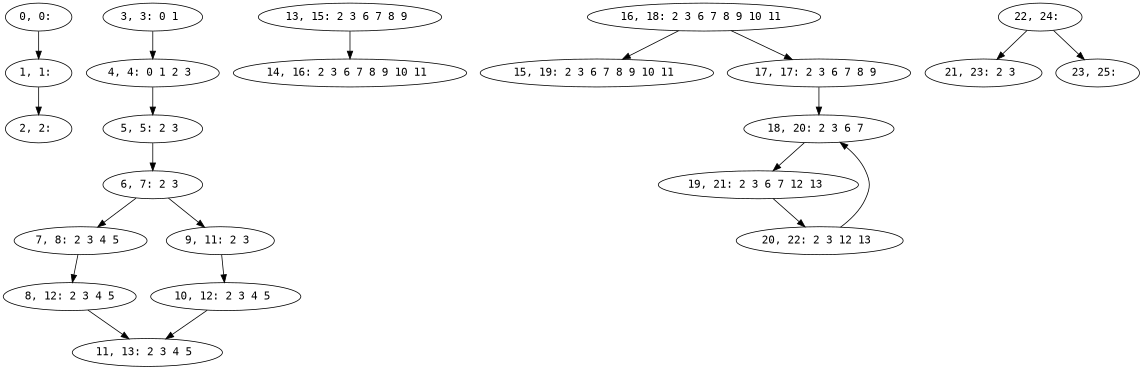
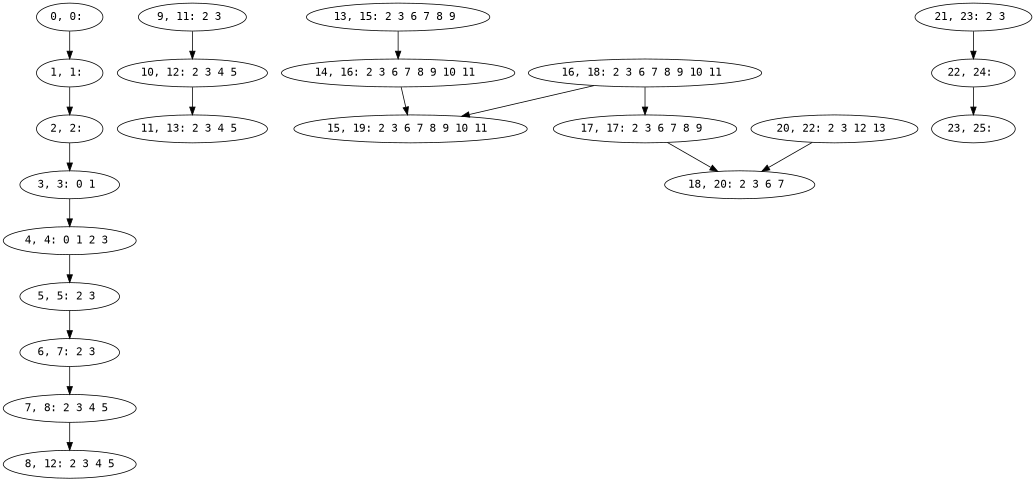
  digraph {
    fontname="DejaVu Sans Mono"
    node [fontname="DejaVu Sans Mono"]
    edge [fontname="DejaVu Sans Mono"]
    n1 [label="0, 0: "]
    n2 [label="1, 1: "]
    n3 [label="2, 2: "]
    n4 [label="3, 3: 0 1 "]
    n5 [label="4, 4: 0 1 2 3 "]
    n6 [label="5, 5: 2 3 "]
    n7 [label="6, 7: 2 3 "]
    n8 [label="7, 8: 2 3 4 5 "]
    n9 [label="9, 11: 2 3 "]
    n10 [label="8, 12: 2 3 4 5"]
    n11 [label="10, 12: 2 3 4 5 "]
    n12 [label="11, 13: 2 3 4 5 "]
    n13 [label="13, 15: 2 3 6 7 8 9 "]
    n14 [label="14, 16: 2 3 6 7 8 9 10 11 "]
    n15 [label="15, 19: 2 3 6 7 8 9 10 11 "]
    n16 [label="16, 18: 2 3 6 7 8 9 10 11 "]
    n17 [label="17, 17: 2 3 6 7 8 9 "]
    n18 [label="18, 20: 2 3 6 7 "]
-   n19 [label="19, 21: 2 3 6 7 12 13 "]
    n20 [label="20, 22: 2 3 12 13 "]
    n21 [label="21, 23: 2 3 "]
    n22 [label="22, 24: "]
    n23 [label="23, 25: "]
    n1 -> n2
    n2 -> n3
+   n3 -> n4
    n4 -> n5
    n5 -> n6
    n6 -> n7
    n7 -> n8
-   n7 -> n9
    n8 -> n10
    n9 -> n11
-   n10 -> n12
    n11 -> n12
    n13 -> n14
+   n14 -> n15
    n16 -> n15
    n16 -> n17
    n17 -> n18
-   n18 -> n19
-   n19 -> n20
    n20 -> n18
-   n22 -> n21
+   n21 -> n22
    n22 -> n23
  }
